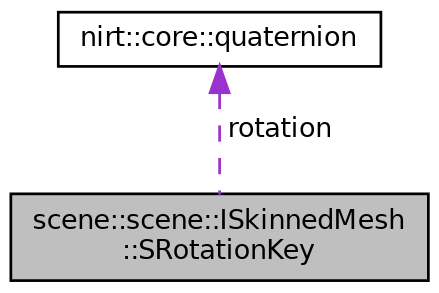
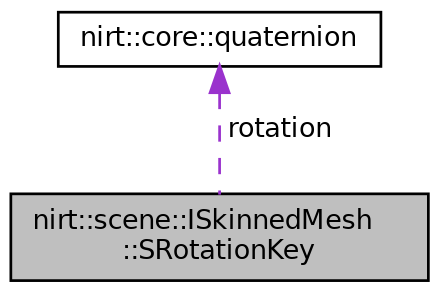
  digraph {
    node [color=black fontname=Helvetica fontsize=10 shape=record style=filled]
-   n1 [fillcolor=grey75 fontcolor=black height=0.2 label="scene::scene::ISkinnedMesh\l::SRotationKey" width=0.4]
+   n1 [fillcolor=grey75 fontcolor=black height=0.2 label="nirt::scene::ISkinnedMesh\l::SRotationKey" width=0.4]
    n2 [fillcolor=white height=0.2 label="nirt::core::quaternion" width=0.4]
    n2 -> n1 [color=darkorchid3 dir=back fontname=Helvetica fontsize=10 label=" rotation" labelfontname=Helvetica labelfontsize=10 style=dashed]
  }
